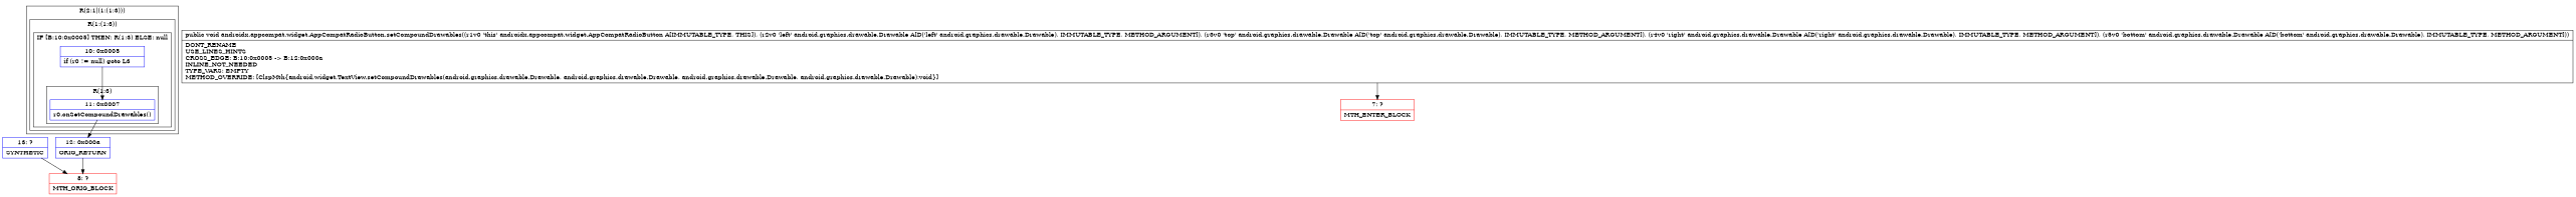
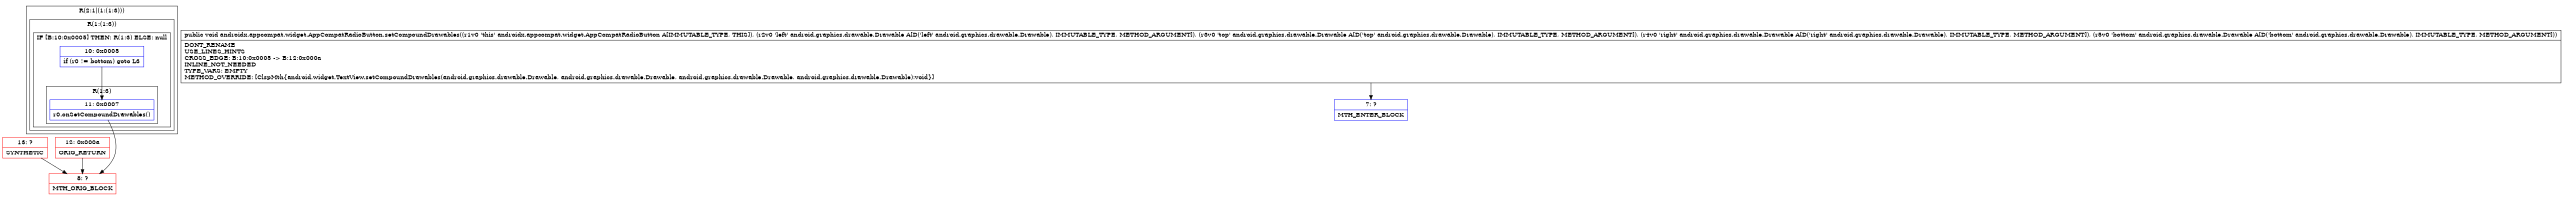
  digraph {
    node [color=red shape=record]
    n1 [color=blue label="{11\:\ 0x0007|r0.onSetCompoundDrawables()\l}"]
-   n2 [color=blue label="{10\:\ 0x0005|if (r0 != null) goto L3\l}"]
-   n3 [color=blue label="{12\:\ 0x000a|ORIG_RETURN\l}"]
-   n4 [color=blue label="{13\:\ ?|SYNTHETIC\l}"]
+   n2 [color=blue label="{10\:\ 0x0005|if (r0 != bottom) goto L3\l}"]
+   n3 [label="{12\:\ 0x000a|ORIG_RETURN\l}"]
+   n4 [label="{13\:\ ?|SYNTHETIC\l}"]
    n5 [label="{8\:\ ?|MTH_ORIG_BLOCK\l}"]
-   n6 [label="{7\:\ ?|MTH_ENTER_BLOCK\l}"]
+   n6 [color=blue label="{7\:\ ?|MTH_ENTER_BLOCK\l}"]
    n7 [label="{public void androidx.appcompat.widget.AppCompatRadioButton.setCompoundDrawables((r1v0 'this' androidx.appcompat.widget.AppCompatRadioButton A[IMMUTABLE_TYPE, THIS]), (r2v0 'left' android.graphics.drawable.Drawable A[D('left' android.graphics.drawable.Drawable), IMMUTABLE_TYPE, METHOD_ARGUMENT]), (r3v0 'top' android.graphics.drawable.Drawable A[D('top' android.graphics.drawable.Drawable), IMMUTABLE_TYPE, METHOD_ARGUMENT]), (r4v0 'right' android.graphics.drawable.Drawable A[D('right' android.graphics.drawable.Drawable), IMMUTABLE_TYPE, METHOD_ARGUMENT]), (r5v0 'bottom' android.graphics.drawable.Drawable A[D('bottom' android.graphics.drawable.Drawable), IMMUTABLE_TYPE, METHOD_ARGUMENT]))  | DONT_RENAME\lUSE_LINES_HINTS\lCROSS_EDGE: B:10:0x0005 \-\> B:12:0x000a\lINLINE_NOT_NEEDED\lTYPE_VARS: EMPTY\lMETHOD_OVERRIDE: [ClspMth\{android.widget.TextView.setCompoundDrawables(android.graphics.drawable.Drawable, android.graphics.drawable.Drawable, android.graphics.drawable.Drawable, android.graphics.drawable.Drawable):void\}]\l}" color=""]
    subgraph cluster_1 {
      label="R(2:1|(1:(1:3)))"
      subgraph cluster_2 {
        label="R(1:(1:3))"
        subgraph cluster_3 {
          label="IF [B:10:0x0005] THEN: R(1:3) ELSE: null"
          n2
          subgraph cluster_4 {
            label="R(1:3)"
            n1
          }
        }
      }
    }
-   n1 -> n3
+   n1 -> n5
    n2 -> n1
    n3 -> n5
    n4 -> n5
    n7 -> n6
  }
